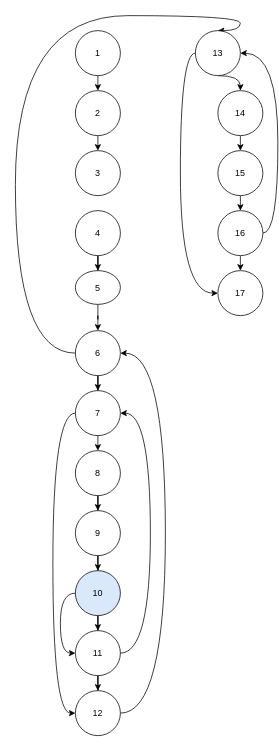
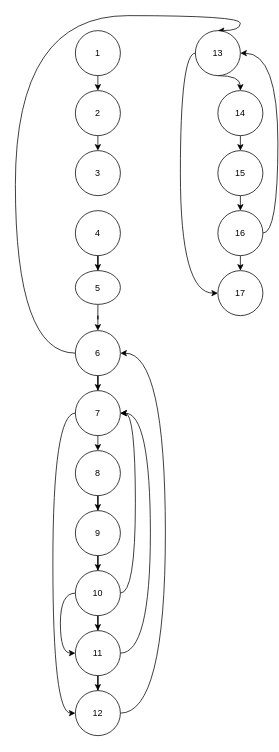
  <mxCell id="0" />
  <mxCell id="1" parent="0" />
  <mxCell id="2" style="edgeStyle=orthogonalEdgeStyle;rounded=0;orthogonalLoop=1;jettySize=auto;html=1;exitX=0.5;exitY=1;exitDx=0;exitDy=0;entryX=0.5;entryY=0;entryDx=0;entryDy=0;" edge="1" parent="1" source="3" target="5"><mxGeometry relative="1" as="geometry" /></mxCell>
  <mxCell id="3" value="1" style="ellipse;whiteSpace=wrap;html=1;aspect=fixed;" vertex="1" parent="1"><mxGeometry x="100" y="40" width="60" height="60" as="geometry" /></mxCell>
  <mxCell id="4" style="edgeStyle=orthogonalEdgeStyle;rounded=0;orthogonalLoop=1;jettySize=auto;html=1;exitX=0.5;exitY=1;exitDx=0;exitDy=0;entryX=0.5;entryY=0;entryDx=0;entryDy=0;" edge="1" parent="1" source="5" target="6"><mxGeometry relative="1" as="geometry" /></mxCell>
  <mxCell id="5" value="2" style="ellipse;whiteSpace=wrap;html=1;aspect=fixed;" vertex="1" parent="1"><mxGeometry x="100" y="120" width="60" height="60" as="geometry" /></mxCell>
  <mxCell id="6" value="3" style="ellipse;whiteSpace=wrap;html=1;aspect=fixed;" vertex="1" parent="1"><mxGeometry x="100" y="200" width="60" height="60" as="geometry" /></mxCell>
  <mxCell id="7" value="" style="edgeStyle=orthogonalEdgeStyle;rounded=0;orthogonalLoop=1;jettySize=auto;html=1;" edge="1" parent="1" source="8" target="10"><mxGeometry relative="1" as="geometry" /></mxCell>
  <mxCell id="8" value="4" style="ellipse;whiteSpace=wrap;html=1;aspect=fixed;" vertex="1" parent="1"><mxGeometry x="100" y="280" width="60" height="60" as="geometry" /></mxCell>
  <mxCell id="9" value="" style="edgeStyle=orthogonalEdgeStyle;rounded=0;orthogonalLoop=1;jettySize=auto;html=1;" edge="1" parent="1" source="10" target="13"><mxGeometry relative="1" as="geometry" /></mxCell>
  <mxCell id="10" value="5" style="ellipse;whiteSpace=wrap;html=1;aspect=fixed;" vertex="1" parent="1"><mxGeometry x="100" y="360" width="60" height="45" as="geometry" /></mxCell>
  <mxCell id="11" value="" style="edgeStyle=orthogonalEdgeStyle;rounded=0;orthogonalLoop=1;jettySize=auto;html=1;" edge="1" parent="1" source="13" target="15"><mxGeometry relative="1" as="geometry" /></mxCell>
  <mxCell id="12" style="edgeStyle=orthogonalEdgeStyle;curved=1;jumpStyle=arc;orthogonalLoop=1;jettySize=auto;html=1;exitX=0;exitY=0.5;exitDx=0;exitDy=0;entryX=0.5;entryY=0;entryDx=0;entryDy=0;" edge="1" parent="1" source="13" target="40"><mxGeometry relative="1" as="geometry"><Array as="points"><mxPoint x="20" y="470" /><mxPoint x="20" y="20" /><mxPoint x="320" y="20" /></Array></mxGeometry></mxCell>
  <mxCell id="13" value="6" style="ellipse;whiteSpace=wrap;html=1;aspect=fixed;" vertex="1" parent="1"><mxGeometry x="100" y="440" width="60" height="60" as="geometry" /></mxCell>
  <mxCell id="14" style="edgeStyle=orthogonalEdgeStyle;jumpStyle=arc;orthogonalLoop=1;jettySize=auto;html=1;exitX=0;exitY=0.5;exitDx=0;exitDy=0;entryX=0;entryY=0.5;entryDx=0;entryDy=0;curved=1;" edge="1" parent="1" source="15" target="29"><mxGeometry relative="1" as="geometry"><Array as="points"><mxPoint x="70" y="550" /><mxPoint x="70" y="950" /></Array></mxGeometry></mxCell>
  <mxCell id="15" value="7" style="ellipse;whiteSpace=wrap;html=1;aspect=fixed;" vertex="1" parent="1"><mxGeometry x="100" y="520" width="60" height="60" as="geometry" /></mxCell>
  <mxCell id="16" style="edgeStyle=orthogonalEdgeStyle;rounded=0;orthogonalLoop=1;jettySize=auto;html=1;exitX=0.5;exitY=1;exitDx=0;exitDy=0;entryX=0.5;entryY=0;entryDx=0;entryDy=0;" edge="1" parent="1" target="18"><mxGeometry relative="1" as="geometry"><mxPoint x="130" y="580" as="sourcePoint" /></mxGeometry></mxCell>
  <mxCell id="17" value="" style="edgeStyle=orthogonalEdgeStyle;rounded=0;orthogonalLoop=1;jettySize=auto;html=1;" edge="1" parent="1" source="18" target="20"><mxGeometry relative="1" as="geometry" /></mxCell>
  <mxCell id="18" value="8" style="ellipse;whiteSpace=wrap;html=1;aspect=fixed;" vertex="1" parent="1"><mxGeometry x="100" y="600" width="60" height="60" as="geometry" /></mxCell>
  <mxCell id="19" value="" style="edgeStyle=orthogonalEdgeStyle;rounded=0;orthogonalLoop=1;jettySize=auto;html=1;" edge="1" parent="1" source="20" target="24"><mxGeometry relative="1" as="geometry" /></mxCell>
  <mxCell id="20" value="9" style="ellipse;whiteSpace=wrap;html=1;aspect=fixed;" vertex="1" parent="1"><mxGeometry x="100" y="680" width="60" height="60" as="geometry" /></mxCell>
  <mxCell id="21" value="" style="edgeStyle=orthogonalEdgeStyle;rounded=0;orthogonalLoop=1;jettySize=auto;html=1;" edge="1" parent="1" source="24" target="27"><mxGeometry relative="1" as="geometry" /></mxCell>
  <mxCell id="22" style="edgeStyle=orthogonalEdgeStyle;curved=1;jumpStyle=arc;orthogonalLoop=1;jettySize=auto;html=1;exitX=0;exitY=0.5;exitDx=0;exitDy=0;entryX=0;entryY=0.5;entryDx=0;entryDy=0;" edge="1" parent="1" source="24" target="27"><mxGeometry relative="1" as="geometry" /></mxCell>
- <mxCell id="24" value="10" style="ellipse;whiteSpace=wrap;html=1;aspect=fixed;fillColor=#dae8fc;" vertex="1" parent="1"><mxGeometry x="100" y="760" width="60" height="60" as="geometry" /></mxCell>
+ <mxCell id="23" style="edgeStyle=orthogonalEdgeStyle;curved=1;jumpStyle=arc;orthogonalLoop=1;jettySize=auto;html=1;exitX=1;exitY=0.5;exitDx=0;exitDy=0;entryX=1;entryY=0.5;entryDx=0;entryDy=0;" edge="1" parent="1" source="24" target="15"><mxGeometry relative="1" as="geometry"><Array as="points"><mxPoint x="180" y="790" /><mxPoint x="180" y="550" /></Array></mxGeometry></mxCell>
+ <mxCell id="24" value="10" style="ellipse;whiteSpace=wrap;html=1;aspect=fixed;" vertex="1" parent="1"><mxGeometry x="100" y="760" width="60" height="60" as="geometry" /></mxCell>
  <mxCell id="25" value="" style="edgeStyle=orthogonalEdgeStyle;rounded=0;orthogonalLoop=1;jettySize=auto;html=1;" edge="1" parent="1" source="27" target="29"><mxGeometry relative="1" as="geometry" /></mxCell>
  <mxCell id="26" style="edgeStyle=orthogonalEdgeStyle;jumpStyle=arc;orthogonalLoop=1;jettySize=auto;html=1;exitX=1;exitY=0.5;exitDx=0;exitDy=0;entryX=1;entryY=0.5;entryDx=0;entryDy=0;curved=1;" edge="1" parent="1" source="27" target="15"><mxGeometry relative="1" as="geometry"><Array as="points"><mxPoint x="200" y="870" /><mxPoint x="200" y="550" /></Array></mxGeometry></mxCell>
  <mxCell id="27" value="11" style="ellipse;whiteSpace=wrap;html=1;aspect=fixed;" vertex="1" parent="1"><mxGeometry x="100" y="840" width="60" height="60" as="geometry" /></mxCell>
  <mxCell id="28" style="edgeStyle=orthogonalEdgeStyle;jumpStyle=arc;orthogonalLoop=1;jettySize=auto;html=1;exitX=1;exitY=0.5;exitDx=0;exitDy=0;entryX=1;entryY=0.5;entryDx=0;entryDy=0;curved=1;" edge="1" parent="1" source="29" target="13"><mxGeometry relative="1" as="geometry"><Array as="points"><mxPoint x="220" y="950" /><mxPoint x="220" y="470" /></Array></mxGeometry></mxCell>
  <mxCell id="29" value="12" style="ellipse;whiteSpace=wrap;html=1;aspect=fixed;" vertex="1" parent="1"><mxGeometry x="100" y="920" width="60" height="60" as="geometry" /></mxCell>
  <mxCell id="30" style="edgeStyle=orthogonalEdgeStyle;rounded=0;jumpStyle=arc;orthogonalLoop=1;jettySize=auto;html=1;exitX=0.5;exitY=1;exitDx=0;exitDy=0;entryX=0.5;entryY=0;entryDx=0;entryDy=0;" edge="1" parent="1" source="31" target="33"><mxGeometry relative="1" as="geometry" /></mxCell>
  <mxCell id="31" value="14" style="ellipse;whiteSpace=wrap;html=1;aspect=fixed;" vertex="1" parent="1"><mxGeometry x="290" y="120" width="60" height="60" as="geometry" /></mxCell>
  <mxCell id="32" style="edgeStyle=orthogonalEdgeStyle;rounded=0;jumpStyle=arc;orthogonalLoop=1;jettySize=auto;html=1;exitX=0.5;exitY=1;exitDx=0;exitDy=0;entryX=0.5;entryY=0;entryDx=0;entryDy=0;" edge="1" parent="1" source="33" target="36"><mxGeometry relative="1" as="geometry" /></mxCell>
  <mxCell id="33" value="15" style="ellipse;whiteSpace=wrap;html=1;aspect=fixed;" vertex="1" parent="1"><mxGeometry x="290" y="200" width="60" height="60" as="geometry" /></mxCell>
  <mxCell id="34" style="edgeStyle=orthogonalEdgeStyle;rounded=0;jumpStyle=arc;orthogonalLoop=1;jettySize=auto;html=1;exitX=0.5;exitY=1;exitDx=0;exitDy=0;entryX=0.5;entryY=0;entryDx=0;entryDy=0;" edge="1" parent="1" source="36" target="37"><mxGeometry relative="1" as="geometry" /></mxCell>
  <mxCell id="35" style="edgeStyle=orthogonalEdgeStyle;curved=1;jumpStyle=arc;orthogonalLoop=1;jettySize=auto;html=1;exitX=1;exitY=0.5;exitDx=0;exitDy=0;entryX=1;entryY=0.5;entryDx=0;entryDy=0;" edge="1" parent="1" source="36" target="40"><mxGeometry relative="1" as="geometry" /></mxCell>
  <mxCell id="36" value="16&lt;span style=&quot;color: rgba(0 , 0 , 0 , 0) ; font-family: monospace ; font-size: 0px&quot;&gt;%3CmxGraphModel%3E%3Croot%3E%3CmxCell%20id%3D%220%22%2F%3E%3CmxCell%20id%3D%221%22%20parent%3D%220%22%2F%3E%3CmxCell%20id%3D%222%22%20value%3D%2214%22%20style%3D%22ellipse%3BwhiteSpace%3Dwrap%3Bhtml%3D1%3Baspect%3Dfixed%3B%22%20vertex%3D%221%22%20parent%3D%221%22%3E%3CmxGeometry%20x%3D%22220%22%20y%3D%22180%22%20width%3D%2260%22%20height%3D%2260%22%20as%3D%22geometry%22%2F%3E%3C%2FmxCell%3E%3C%2Froot%3E%3C%2FmxGraphModel%3E&lt;/span&gt;" style="ellipse;whiteSpace=wrap;html=1;aspect=fixed;" vertex="1" parent="1"><mxGeometry x="290" y="280" width="60" height="60" as="geometry" /></mxCell>
  <mxCell id="37" value="17" style="ellipse;whiteSpace=wrap;html=1;aspect=fixed;" vertex="1" parent="1"><mxGeometry x="290" y="360" width="60" height="60" as="geometry" /></mxCell>
  <mxCell id="38" style="edgeStyle=orthogonalEdgeStyle;curved=1;jumpStyle=arc;orthogonalLoop=1;jettySize=auto;html=1;exitX=0.5;exitY=1;exitDx=0;exitDy=0;entryX=0.5;entryY=0;entryDx=0;entryDy=0;" edge="1" parent="1" source="40" target="31"><mxGeometry relative="1" as="geometry" /></mxCell>
  <mxCell id="39" style="edgeStyle=orthogonalEdgeStyle;curved=1;jumpStyle=arc;orthogonalLoop=1;jettySize=auto;html=1;exitX=0;exitY=0.5;exitDx=0;exitDy=0;entryX=0;entryY=0.5;entryDx=0;entryDy=0;" edge="1" parent="1" source="40" target="37"><mxGeometry relative="1" as="geometry" /></mxCell>
  <mxCell id="40" value="13" style="ellipse;whiteSpace=wrap;html=1;aspect=fixed;" vertex="1" parent="1"><mxGeometry x="260" y="40" width="60" height="60" as="geometry" /></mxCell>
